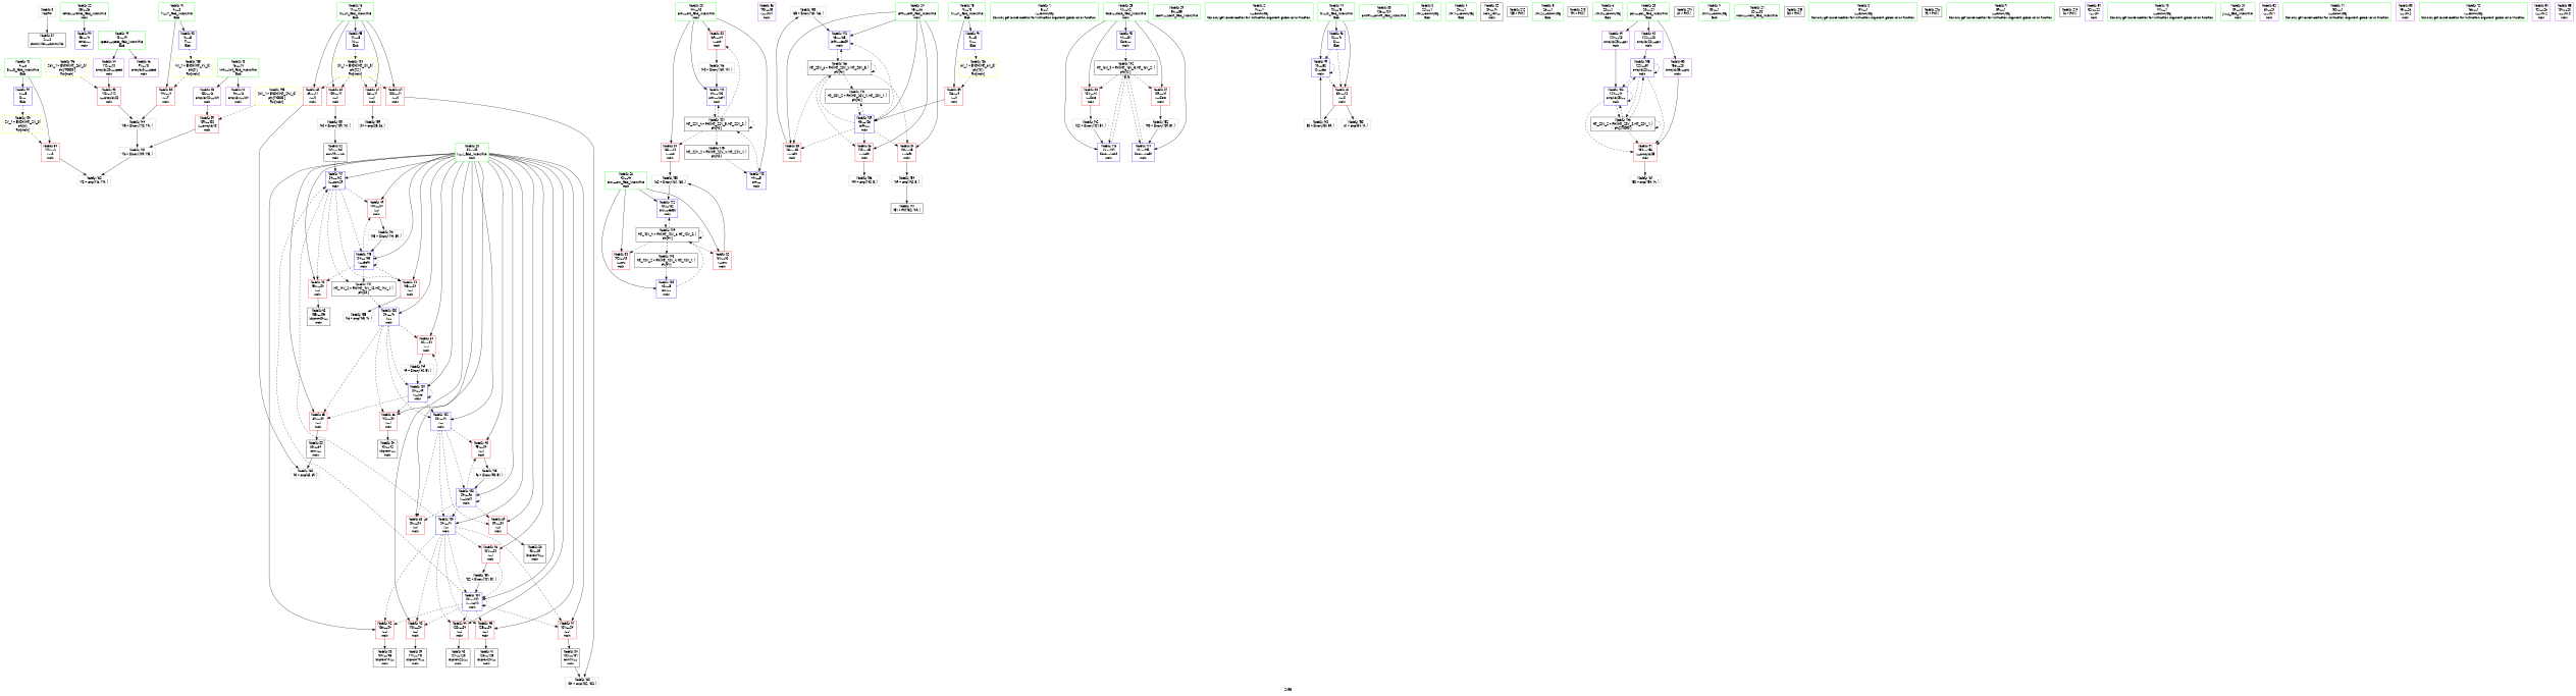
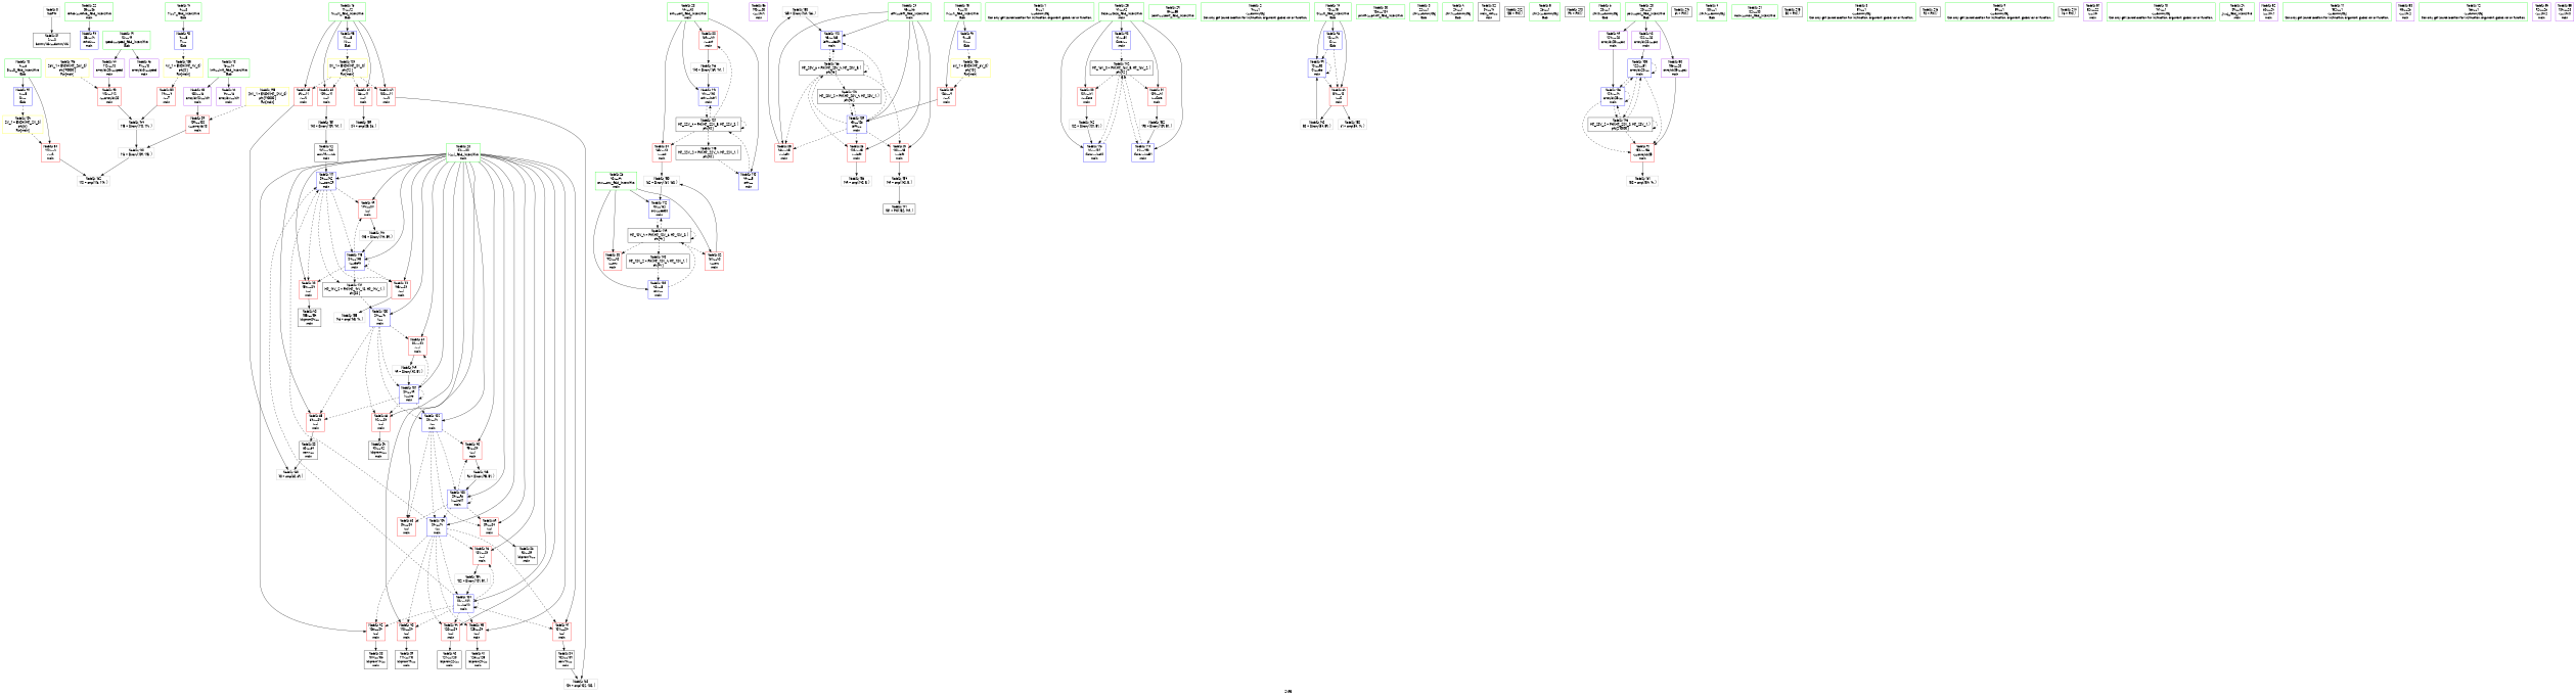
  digraph {
    fontname="Patrick Hand"
    label=SVFG
    node [color=red fontname="Patrick Hand" shape=record]
    edge [fontname="Patrick Hand" style=solid]
    n1 [color=grey label="{NodeID: 0\nNullPtr}"]
    n2 [color=black label="{NodeID: 31\n2\<--3\ndummyVal\<--dummyVal\n}"]
    n3 [color=blue label="{NodeID: 97\n35\<--14\nretval\<--\nmain\n}"]
    n4 [color=green label="{NodeID: 14\n7\<--8\nT\<--T_field_insensitive\nGlob }"]
    n5 [label="{NodeID: 58\n114\<--7\n\<--T\nmain\n}"]
    n6 [color=blue label="{NodeID: 93\n7\<--5\nT\<--\nGlob }"]
    n7 [color=grey label="{NodeID: 147\n115 = Binary(113, 114, )\n}"]
    n8 [color=yellow label="{NodeID: 185\n4V_1 = ENCHI(MR_4V_0)\npts\{8 \}\nFun[main]}" style=double]
    n9 [color=grey label="{NodeID: 148\n116 = Binary(109, 115, )\n}"]
    n10 [color=blue label="{NodeID: 111\n37\<--142\ni\<--conv29\nmain\n}"]
    n11 [label="{NodeID: 77\n145\<--37\n\<--i\nmain\n}"]
    n12 [label="{NodeID: 78\n154\<--37\n\<--i\nmain\n}"]
    n13 [label="{NodeID: 79\n174\<--37\n\<--i\nmain\n}"]
    n14 [color=blue label="{NodeID: 115\n37\<--175\ni\<--dec44\nmain\n}"]
    n15 [color=black label="{NodeID: 171\nMR_14V_2 = PHI(MR_14V_13, MR_14V_1, )\npts\{38 \}\n}"]
    n16 [color=grey label="{NodeID: 155\n146 = cmp(145, 14, )\n}"]
    n17 [color=black label="{NodeID: 43\n155\<--154\nidxprom34\<--\nmain\n}"]
    n18 [color=grey label="{NodeID: 144\n175 = Binary(174, 59, )\n}"]
    n19 [color=blue label="{NodeID: 100\n37\<--14\ni\<--\nmain\n}"]
    n20 [label="{NodeID: 65\n67\<--37\n\<--i\nmain\n}"]
    n21 [label="{NodeID: 66\n72\<--37\n\<--i\nmain\n}"]
    n22 [label="{NodeID: 67\n78\<--37\n\<--i\nmain\n}"]
    n23 [color=blue label="{NodeID: 101\n37\<--79\ni\<--inc\nmain\n}"]
    n24 [color=blue label="{NodeID: 102\n37\<--14\ni\<--\nmain\n}"]
    n25 [color=green label="{NodeID: 28\n47\<--48\ncnt\<--cnt_field_insensitive\nmain\n}"]
    n26 [label="{NodeID: 87\n160\<--47\n\<--cnt\nmain\n}"]
    n27 [label="{NodeID: 88\n169\<--47\n\<--cnt\nmain\n}"]
    n28 [color=blue label="{NodeID: 110\n47\<--5\ncnt\<--\nmain\n}"]
    n29 [color=blue label="{NodeID: 114\n47\<--170\ncnt\<--inc41\nmain\n}"]
    n30 [color=grey label="{NodeID: 150\n162 = Binary(161, 160, )\n}"]
    n31 [color=grey label="{NodeID: 146\n170 = Binary(169, 141, )\n}"]
    n32 [color=black label="{NodeID: 181\nMR_22V_4 = PHI(MR_22V_5, MR_22V_3, )\npts\{48 \}\n}"]
    n33 [color=blue label="{NodeID: 112\n43\<--162\nans\<--add38\nmain\n}"]
    n34 [color=black label="{NodeID: 175\nMR_22V_2 = PHI(MR_22V_4, MR_22V_1, )\npts\{48 \}\n}"]
    n35 [color=black label="{NodeID: 42\n142\<--140\nconv29\<--sub\nmain\n}"]
    n36 [color=purple label="{NodeID: 56\n193\<--30\n\<--.str.4\nmain\n}"]
    n37 [color=grey label="{NodeID: 153\n165 = Binary(164, 166, )\n}"]
    n38 [color=blue label="{NodeID: 113\n45\<--165\nleft\<--dec39\nmain\n}"]
    n39 [color=black label="{NodeID: 166\nMR_20V_6 = PHI(MR_20V_4, MR_20V_5, )\npts\{46 \}\n}"]
    n40 [label="{NodeID: 84\n148\<--45\n\<--left\nmain\n}"]
    n41 [label="{NodeID: 85\n164\<--45\n\<--left\nmain\n}"]
    n42 [label="{NodeID: 86\n178\<--45\n\<--left\nmain\n}"]
    n43 [color=black label="{NodeID: 174\nMR_20V_2 = PHI(MR_20V_4, MR_20V_1, )\npts\{46 \}\n}"]
    n44 [label="{NodeID: 70\n95\<--37\n\<--i\nmain\n}"]
    n45 [color=grey label="{NodeID: 145\n96 = Binary(95, 51, )\n}"]
    n46 [color=blue label="{NodeID: 103\n37\<--96\ni\<--inc11\nmain\n}"]
    n47 [label="{NodeID: 68\n84\<--37\n\<--i\nmain\n}"]
    n48 [label="{NodeID: 69\n89\<--37\n\<--i\nmain\n}"]
    n49 [color=blue label="{NodeID: 104\n37\<--14\ni\<--\nmain\n}"]
    n50 [color=grey label="{NodeID: 157\n149 = cmp(148, 5, )\n}"]
    n51 [color=black label="{NodeID: 141\n151 = PHI(152, 149, )\n}"]
    n52 [color=green label="{NodeID: 1\n5\<--1\n\<--dummyObj\nCan only get source location for instruction, argument, global var or function.}"]
    n53 [color=blue label="{NodeID: 98\n41\<--51\nCase\<--\nmain\n}"]
    n54 [color=black label="{NodeID: 172\nMR_16V_3 = PHI(MR_16V_5, MR_16V_2, )\npts\{42 \}\n}"]
    n55 [color=blue label="{NodeID: 116\n41\<--182\nCase\<--inc48\nmain\n}"]
    n56 [label="{NodeID: 80\n181\<--41\n\<--Case\nmain\n}"]
    n57 [label="{NodeID: 81\n189\<--41\n\<--Case\nmain\n}"]
    n58 [color=blue label="{NodeID: 117\n41\<--190\nCase\<--inc51\nmain\n}"]
    n59 [color=grey label="{NodeID: 142\n182 = Binary(181, 51, )\n}"]
    n60 [color=grey label="{NodeID: 152\n190 = Binary(189, 51, )\n}"]
    n61 [color=green label="{NodeID: 15\n9\<--10\nK\<--K_field_insensitive\nGlob }"]
    n62 [label="{NodeID: 59\n136\<--9\n\<--K\nmain\n}"]
    n63 [color=blue label="{NodeID: 94\n9\<--5\nK\<--\nGlob }"]
    n64 [color=blue label="{NodeID: 109\n45\<--136\nleft\<--\nmain\n}"]
    n65 [color=yellow label="{NodeID: 186\n6V_1 = ENCHI(MR_6V_0)\npts\{10 \}\nFun[main]}" style=double]
    n66 [color=yellow label="{NodeID: 195\n24V_1 = ENCHI(MR_24V_0)\npts\{170000 \}\nFun[main]}" style=double]
    n67 [label="{NodeID: 89\n109\<--108\n\<--arrayidx18\nmain\n}"]
    n68 [color=grey label="{NodeID: 162\n118 = cmp(116, 117, )\n}"]
    n69 [color=black label="{NodeID: 179\nMR_18V_4 = PHI(MR_18V_6, MR_18V_3, )\npts\{44 \}\n}"]
    n70 [color=black label="{NodeID: 173\nMR_18V_2 = PHI(MR_18V_4, MR_18V_1, )\npts\{44 \}\n}"]
    n71 [label="{NodeID: 82\n161\<--43\n\<--ans\nmain\n}"]
    n72 [label="{NodeID: 83\n192\<--43\n\<--ans\nmain\n}"]
    n73 [color=blue label="{NodeID: 108\n43\<--5\nans\<--\nmain\n}"]
    n74 [color=green label="{NodeID: 29\n54\<--55\nscanf\<--scanf_field_insensitive\n}"]
    n75 [label="{NodeID: 57\n117\<--4\n\<--B\nmain\n}"]
    n76 [color=grey label="{NodeID: 154\n132 = Binary(131, 51, )\n}"]
    n77 [color=blue label="{NodeID: 107\n37\<--132\ni\<--inc27\nmain\n}"]
    n78 [label="{NodeID: 71\n101\<--37\n\<--i\nmain\n}"]
    n79 [label="{NodeID: 72\n106\<--37\n\<--i\nmain\n}"]
    n80 [label="{NodeID: 73\n110\<--37\n\<--i\nmain\n}"]
    n81 [label="{NodeID: 74\n120\<--37\n\<--i\nmain\n}"]
    n82 [label="{NodeID: 75\n125\<--37\n\<--i\nmain\n}"]
    n83 [label="{NodeID: 76\n131\<--37\n\<--i\nmain\n}"]
    n84 [color=black label="{NodeID: 37\n102\<--101\nconv14\<--\nmain\n}"]
    n85 [color=black label="{NodeID: 38\n107\<--106\nidxprom17\<--\nmain\n}"]
    n86 [color=black label="{NodeID: 39\n111\<--110\nidxprom19\<--\nmain\n}"]
    n87 [color=black label="{NodeID: 40\n121\<--120\nidxprom22\<--\nmain\n}"]
    n88 [color=black label="{NodeID: 41\n126\<--125\nidxprom24\<--\nmain\n}"]
    n89 [color=grey label="{NodeID: 163\n104 = cmp(102, 103, )\n}"]
    n90 [color=green label="{NodeID: 2\n14\<--1\n\<--dummyObj\nCan only get source location for instruction, argument, global var or function.}"]
    n91 [color=blue label="{NodeID: 99\n13\<--58\nC\<--dec\nmain\n}"]
    n92 [label="{NodeID: 64\n57\<--13\n\<--C\nmain\n}"]
    n93 [color=grey label="{NodeID: 143\n58 = Binary(57, 59, )\n}"]
    n94 [color=grey label="{NodeID: 158\n61 = cmp(57, 14, )\n}"]
    n95 [color=green label="{NodeID: 16\n11\<--12\nN\<--N_field_insensitive\nGlob }"]
    n96 [label="{NodeID: 60\n69\<--11\n\<--N\nmain\n}"]
    n97 [label="{NodeID: 61\n86\<--11\n\<--N\nmain\n}"]
    n98 [label="{NodeID: 62\n103\<--11\n\<--N\nmain\n}"]
    n99 [label="{NodeID: 63\n139\<--11\n\<--N\nmain\n}"]
    n100 [color=blue label="{NodeID: 95\n11\<--5\nN\<--\nGlob }"]
    n101 [color=grey label="{NodeID: 160\n70 = cmp(68, 69, )\n}"]
    n102 [color=grey label="{NodeID: 159\n87 = cmp(85, 86, )\n}"]
    n103 [color=grey label="{NodeID: 151\n140 = Binary(139, 141, )\n}"]
    n104 [color=yellow label="{NodeID: 187\n8V_1 = ENCHI(MR_8V_0)\npts\{12 \}\nFun[main]}" style=double]
    n105 [color=yellow label="{NodeID: 196\n26V_1 = ENCHI(MR_26V_0)\npts\{190000 \}\nFun[main]}" style=double]
    n106 [label="{NodeID: 90\n113\<--112\n\<--arrayidx20\nmain\n}"]
    n107 [color=grey label="{NodeID: 156\n179 = cmp(178, 5, )\n}"]
    n108 [color=green label="{NodeID: 30\n186\<--187\nprintf\<--printf_field_insensitive\n}"]
    n109 [color=purple label="{NodeID: 44\n74\<--16\narrayidx\<--init\nmain\n}"]
    n110 [color=green label="{NodeID: 3\n22\<--1\n.str\<--dummyObj\nGlob }"]
    n111 [color=black label="{NodeID: 33\n68\<--67\nconv\<--\nmain\n}"]
    n112 [color=black label="{NodeID: 34\n73\<--72\nidxprom\<--\nmain\n}"]
    n113 [color=grey label="{NodeID: 149\n79 = Binary(78, 51, )\n}"]
    n114 [color=black label="{NodeID: 36\n90\<--89\nidxprom7\<--\nmain\n}"]
    n115 [color=green label="{NodeID: 17\n13\<--15\nC\<--C_field_insensitive\nGlob }"]
    n116 [color=blue label="{NodeID: 96\n13\<--14\nC\<--\nGlob }"]
    n117 [color=purple label="{NodeID: 45\n108\<--16\narrayidx18\<--init\nmain\n}"]
    n118 [color=green label="{NodeID: 4\n24\<--1\n.str.1\<--dummyObj\nGlob }"]
    n119 [color=yellow label="{NodeID: 184\n2V_1 = ENCHI(MR_2V_0)\npts\{6 \}\nFun[main]}" style=double]
    n120 [color=green label="{NodeID: 18\n16\<--17\ninit\<--init_field_insensitive\nGlob }"]
    n121 [color=black label="{NodeID: 32\n34\<--14\nmain_ret\<--\nmain\n}"]
    n122 [color=black label="{NodeID: 212\n185 = PHI()\n}"]
    n123 [color=purple label="{NodeID: 46\n91\<--18\narrayidx8\<--speed\nmain\n}"]
    n124 [color=green label="{NodeID: 5\n26\<--1\n.str.2\<--dummyObj\nGlob }"]
    n125 [color=green label="{NodeID: 19\n18\<--19\nspeed\<--speed_field_insensitive\nGlob }"]
    n126 [color=purple label="{NodeID: 47\n112\<--18\narrayidx20\<--speed\nmain\n}"]
    n127 [color=black label="{NodeID: 213\n194 = PHI()\n}"]
    n128 [color=green label="{NodeID: 6\n28\<--1\n.str.3\<--dummyObj\nGlob }"]
    n129 [color=green label="{NodeID: 20\n20\<--21\npos\<--pos_field_insensitive\nGlob }"]
    n130 [color=purple label="{NodeID: 48\n122\<--20\narrayidx23\<--pos\nmain\n}"]
    n131 [color=purple label="{NodeID: 49\n127\<--20\narrayidx25\<--pos\nmain\n}"]
    n132 [color=purple label="{NodeID: 50\n156\<--20\narrayidx35\<--pos\nmain\n}"]
    n133 [color=blue label="{NodeID: 105\n122\<--51\narrayidx23\<--\nmain\n}"]
    n134 [color=blue label="{NodeID: 106\n127\<--14\narrayidx25\<--\nmain\n}"]
    n135 [label="{NodeID: 91\n157\<--156\n\<--arrayidx35\nmain\n}"]
    n136 [color=black label="{NodeID: 176\nMR_28V_2 = PHI(MR_28V_3, MR_28V_1, )\npts\{210000 \}\n}"]
    n137 [color=grey label="{NodeID: 161\n158 = cmp(157, 14, )\n}"]
    n138 [color=black label="{NodeID: 214\n64 = PHI()\n}"]
    n139 [color=green label="{NodeID: 7\n30\<--1\n.str.4\<--dummyObj\nGlob }"]
    n140 [color=green label="{NodeID: 21\n32\<--33\nmain\<--main_field_insensitive\n}"]
    n141 [color=black label="{NodeID: 215\n53 = PHI()\n}"]
    n142 [color=green label="{NodeID: 8\n51\<--1\n\<--dummyObj\nCan only get source location for instruction, argument, global var or function.}"]
    n143 [color=green label="{NodeID: 22\n35\<--36\nretval\<--retval_field_insensitive\nmain\n}"]
    n144 [color=black label="{NodeID: 216\n93 = PHI()\n}"]
    n145 [color=blue label="{NodeID: 92\n4\<--5\nB\<--\nGlob }"]
    n146 [color=green label="{NodeID: 9\n59\<--1\n\<--dummyObj\nCan only get source location for instruction, argument, global var or function.}"]
    n147 [color=green label="{NodeID: 23\n37\<--38\ni\<--i_field_insensitive\nmain\n}"]
    n148 [color=black label="{NodeID: 217\n76 = PHI()\n}"]
    n149 [color=purple label="{NodeID: 51\n52\<--22\n\<--.str\nmain\n}"]
    n150 [color=green label="{NodeID: 10\n141\<--1\n\<--dummyObj\nCan only get source location for instruction, argument, global var or function.}"]
    n151 [color=green label="{NodeID: 24\n39\<--40\nj\<--j_field_insensitive\nmain\n}"]
    n152 [color=purple label="{NodeID: 52\n63\<--24\n\<--.str.1\nmain\n}"]
    n153 [color=green label="{NodeID: 11\n152\<--1\n\<--dummyObj\nCan only get source location for instruction, argument, global var or function.}"]
    n154 [color=green label="{NodeID: 25\n41\<--42\nCase\<--Case_field_insensitive\nmain\n}"]
    n155 [color=purple label="{NodeID: 53\n75\<--26\n\<--.str.2\nmain\n}"]
    n156 [color=green label="{NodeID: 12\n166\<--1\n\<--dummyObj\nCan only get source location for instruction, argument, global var or function.}"]
    n157 [color=green label="{NodeID: 26\n43\<--44\nans\<--ans_field_insensitive\nmain\n}"]
    n158 [color=purple label="{NodeID: 54\n92\<--26\n\<--.str.2\nmain\n}"]
    n159 [color=green label="{NodeID: 13\n4\<--6\nB\<--B_field_insensitive\nGlob }"]
    n160 [color=green label="{NodeID: 27\n45\<--46\nleft\<--left_field_insensitive\nmain\n}"]
    n161 [color=purple label="{NodeID: 55\n184\<--28\n\<--.str.3\nmain\n}"]
    n1 -> n2
-   n4 -> n5
    n4 -> n6
    n5 -> n7
    n6 -> n8 [style=dashed]
    n7 -> n9
    n8 -> n5 [style=dashed]
    n9 -> n68
    n10 -> n11 [style=dashed]
    n10 -> n12 [style=dashed]
    n10 -> n13 [style=dashed]
    n10 -> n14 [style=dashed]
    n10 -> n15 [style=dashed]
    n11 -> n16
    n12 -> n17
    n13 -> n18
    n14 -> n11 [style=dashed]
    n14 -> n12 [style=dashed]
    n14 -> n13 [style=dashed]
    n14 -> n14 [style=dashed]
    n14 -> n15 [style=dashed]
    n15 -> n19 [style=dashed]
    n18 -> n14
    n19 -> n20 [style=dashed]
    n19 -> n21 [style=dashed]
    n19 -> n22 [style=dashed]
    n19 -> n23 [style=dashed]
    n19 -> n24 [style=dashed]
    n20 -> n111
    n21 -> n112
    n22 -> n113
    n23 -> n20 [style=dashed]
    n23 -> n21 [style=dashed]
    n23 -> n22 [style=dashed]
    n23 -> n23 [style=dashed]
    n23 -> n24 [style=dashed]
    n24 -> n44 [style=dashed]
    n24 -> n46 [style=dashed]
    n24 -> n47 [style=dashed]
    n24 -> n48 [style=dashed]
    n24 -> n49 [style=dashed]
    n25 -> n26
    n25 -> n27
    n25 -> n28
    n25 -> n29
    n26 -> n30
    n27 -> n31
    n28 -> n32 [style=dashed]
    n29 -> n32 [style=dashed]
    n30 -> n33
    n31 -> n29
    n32 -> n26 [style=dashed]
    n32 -> n27 [style=dashed]
    n32 -> n29 [style=dashed]
    n32 -> n32 [style=dashed]
    n32 -> n34 [style=dashed]
    n33 -> n69 [style=dashed]
    n34 -> n28 [style=dashed]
    n35 -> n10
    n37 -> n38
    n38 -> n39 [style=dashed]
    n39 -> n38 [style=dashed]
    n39 -> n39 [style=dashed]
    n39 -> n40 [style=dashed]
    n39 -> n41 [style=dashed]
    n39 -> n42 [style=dashed]
    n39 -> n43 [style=dashed]
    n40 -> n50
    n41 -> n37
    n42 -> n107
    n43 -> n64 [style=dashed]
    n44 -> n45
    n45 -> n46
    n46 -> n44 [style=dashed]
    n46 -> n46 [style=dashed]
    n46 -> n47 [style=dashed]
    n46 -> n48 [style=dashed]
    n46 -> n49 [style=dashed]
    n48 -> n114
    n49 -> n10 [style=dashed]
    n49 -> n77 [style=dashed]
    n49 -> n78 [style=dashed]
    n49 -> n79 [style=dashed]
    n49 -> n80 [style=dashed]
    n49 -> n81 [style=dashed]
    n49 -> n82 [style=dashed]
    n49 -> n83 [style=dashed]
    n50 -> n51
    n53 -> n54 [style=dashed]
    n54 -> n55 [style=dashed]
    n54 -> n56 [style=dashed]
    n54 -> n57 [style=dashed]
    n54 -> n58 [style=dashed]
    n55 -> n54 [style=dashed]
    n56 -> n59
    n57 -> n60
    n58 -> n54 [style=dashed]
    n59 -> n55
    n60 -> n58
    n61 -> n62
    n61 -> n63
    n62 -> n64
    n63 -> n65 [style=dashed]
    n64 -> n38 [style=dashed]
    n64 -> n39 [style=dashed]
    n64 -> n40 [style=dashed]
    n64 -> n41 [style=dashed]
    n64 -> n42 [style=dashed]
    n64 -> n43 [style=dashed]
    n65 -> n62 [style=dashed]
    n66 -> n67 [style=dashed]
    n67 -> n9
    n69 -> n33 [style=dashed]
    n69 -> n69 [style=dashed]
    n69 -> n70 [style=dashed]
    n69 -> n71 [style=dashed]
    n69 -> n72 [style=dashed]
    n70 -> n73 [style=dashed]
    n71 -> n30
    n73 -> n69 [style=dashed]
    n75 -> n68
    n76 -> n77
    n77 -> n10 [style=dashed]
    n77 -> n77 [style=dashed]
    n77 -> n78 [style=dashed]
    n77 -> n79 [style=dashed]
    n77 -> n80 [style=dashed]
    n77 -> n81 [style=dashed]
    n77 -> n82 [style=dashed]
-   n83 -> n77 [style=dashed]
+   n77 -> n83 [style=dashed]
    n78 -> n84
    n79 -> n85
    n80 -> n86
    n81 -> n87
    n82 -> n88
    n83 -> n76
    n84 -> n89
    n91 -> n91 [style=dashed]
    n91 -> n92 [style=dashed]
    n92 -> n93
    n92 -> n94
    n93 -> n91
    n95 -> n96
    n95 -> n97
    n95 -> n98
    n95 -> n99
    n95 -> n100
    n96 -> n101
    n97 -> n102
    n98 -> n89
    n99 -> n103
    n100 -> n104 [style=dashed]
    n103 -> n35
    n104 -> n96 [style=dashed]
    n104 -> n97 [style=dashed]
    n104 -> n98 [style=dashed]
    n104 -> n99 [style=dashed]
    n105 -> n106 [style=dashed]
    n106 -> n7
    n111 -> n101
    n113 -> n23
    n115 -> n91
    n115 -> n92
    n115 -> n116
    n116 -> n91 [style=dashed]
    n116 -> n92 [style=dashed]
    n117 -> n67
    n119 -> n75 [style=dashed]
    n120 -> n109
    n120 -> n117
    n125 -> n123
    n125 -> n126
    n126 -> n106
    n129 -> n130
    n129 -> n131
    n129 -> n132
    n130 -> n133
    n131 -> n134
    n132 -> n135
    n133 -> n133 [style=dashed]
    n133 -> n134 [style=dashed]
    n133 -> n135 [style=dashed]
    n133 -> n136 [style=dashed]
    n134 -> n133 [style=dashed]
    n134 -> n134 [style=dashed]
    n134 -> n135 [style=dashed]
    n134 -> n136 [style=dashed]
    n135 -> n137
    n136 -> n133 [style=dashed]
    n136 -> n134 [style=dashed]
    n136 -> n135 [style=dashed]
    n136 -> n136 [style=dashed]
    n143 -> n3
    n145 -> n119 [style=dashed]
    n147 -> n10
    n147 -> n11
    n147 -> n12
    n147 -> n13
    n147 -> n14
    n147 -> n19
    n147 -> n20
    n147 -> n21
    n147 -> n22
    n147 -> n23
    n147 -> n24
    n147 -> n44
    n147 -> n46
    n147 -> n47
    n147 -> n48
    n147 -> n49
    n147 -> n77
    n147 -> n78
    n147 -> n79
    n147 -> n80
    n147 -> n81
    n147 -> n82
    n147 -> n83
    n154 -> n53
    n154 -> n55
    n154 -> n56
    n154 -> n57
    n154 -> n58
    n157 -> n33
    n157 -> n71
    n157 -> n72
    n157 -> n73
    n159 -> n75
    n159 -> n145
    n160 -> n38
    n160 -> n40
    n160 -> n41
    n160 -> n42
    n160 -> n64
  }
